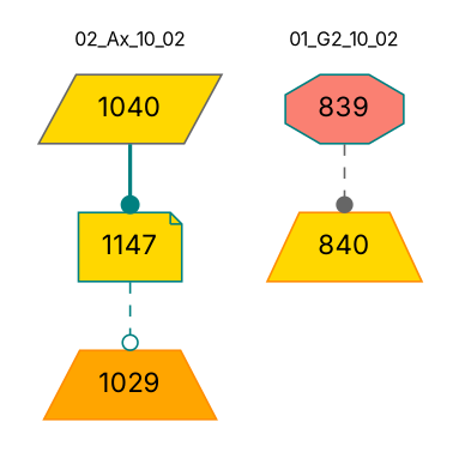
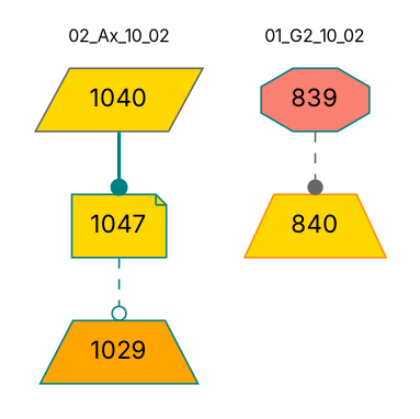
  digraph {
    fontname=Inter
    node [color=darkorange fillcolor=gold fontname=Inter shape=trapezium style=filled]
    edge [arrowhead=dot color=teal fontname=Inter style=dashed]
    n1 [color=gray40 label=1040 shape=parallelogram]
-   n2 [fillcolor=orange label=1029]
-   n3 [color=teal label=1147 shape=note]
+   n2 [color=teal fillcolor=orange label=1029]
+   n3 [color=teal label=1047 shape=note]
    n4 [color=teal fillcolor=salmon label=839 shape=octagon]
    n5 [label=840]
    subgraph cluster_1 {
      color=white
      fontsize=10
      label="02_Ax_10_02"
      n1
      n2
      n3
    }
    subgraph cluster_2 {
      color=white
      fontsize=10
      label="01_G2_10_02"
      n4
      n5
    }
    n1 -> n3 [style=bold]
    n3 -> n2 [arrowhead=odot]
    n4 -> n5 [color=gray40]
  }
